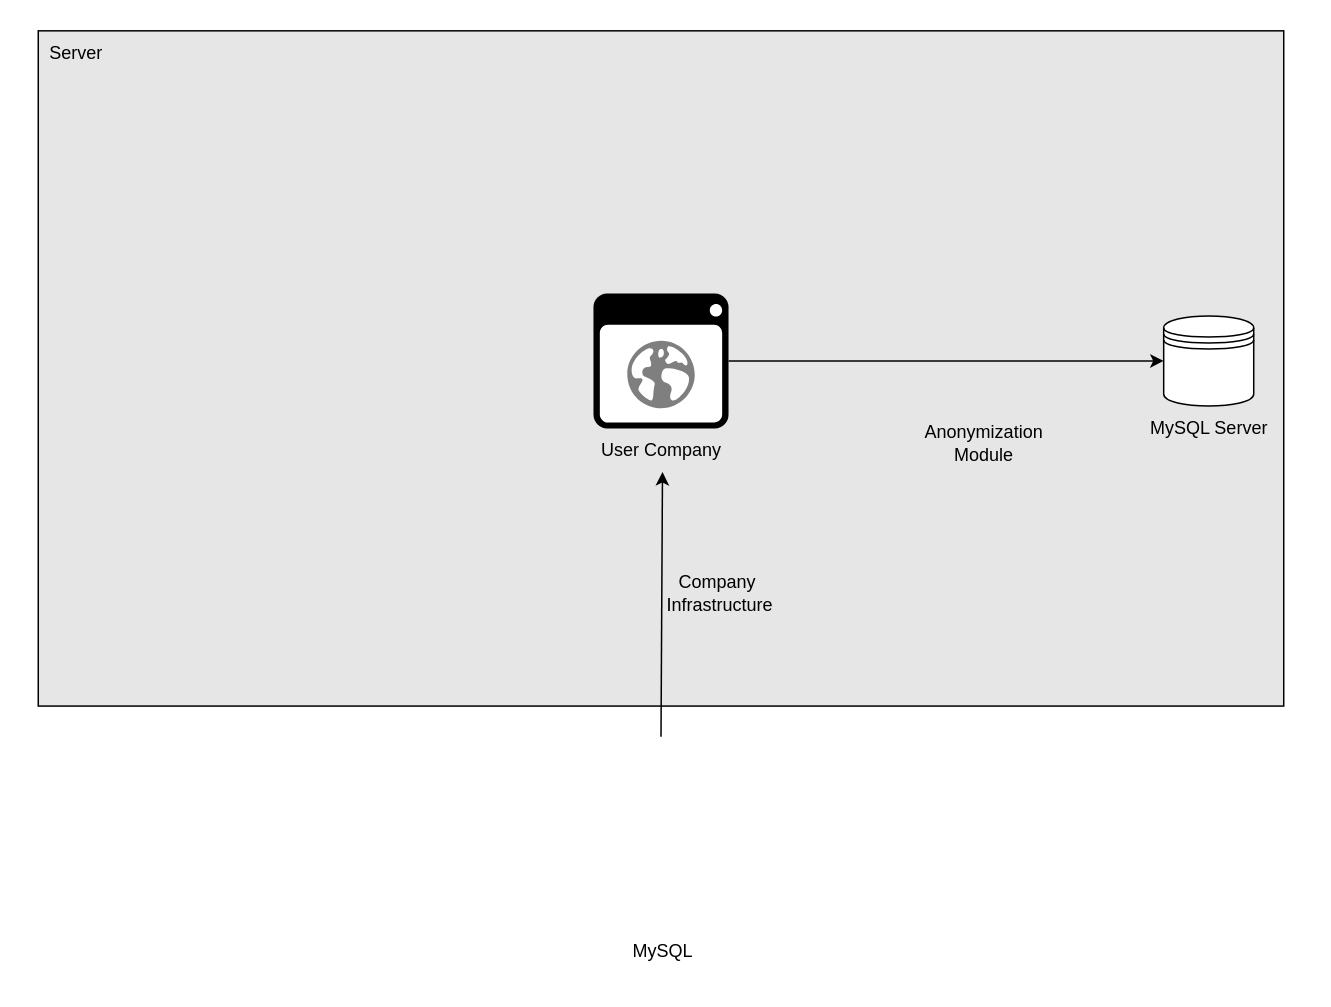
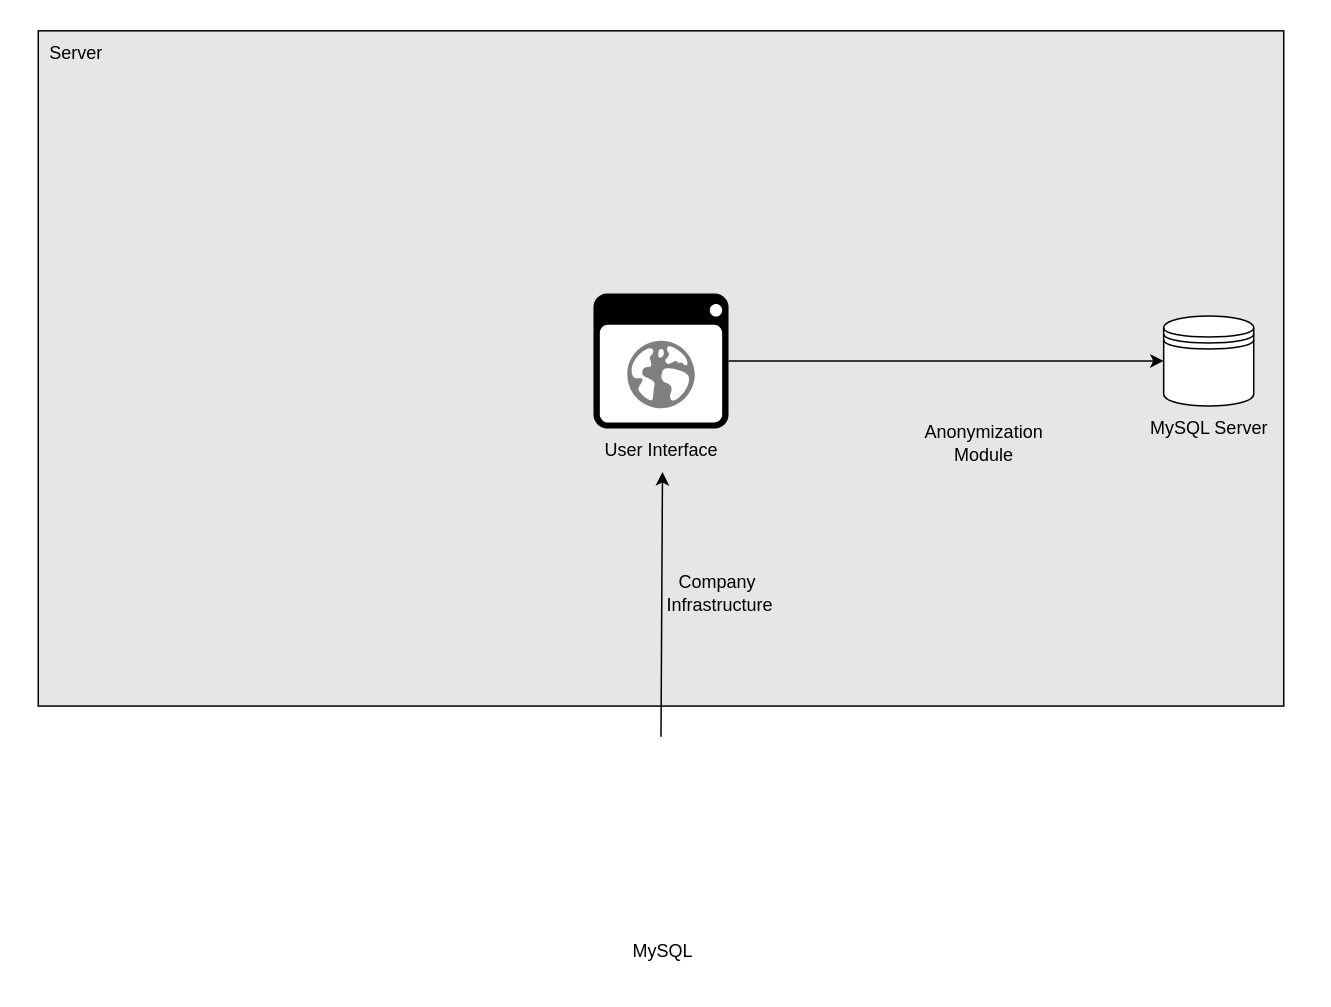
  <mxCell id="0" />
  <mxCell id="1" parent="0" />
  <mxCell id="2" value="" style="rounded=0;whiteSpace=wrap;html=1;fillColor=#E6E6E6;" vertex="1" parent="1"><mxGeometry y="20" width="830" height="450" as="geometry" x="25" /></mxCell>
  <mxCell id="3" value="" style="group" vertex="1" connectable="0" parent="1"><mxGeometry x="545" y="520" width="74" height="79" as="geometry" /></mxCell>
  <mxCell id="4" value="" style="shape=image;html=1;verticalAlign=top;verticalLabelPosition=bottom;labelBackgroundColor=#ffffff;imageAspect=0;aspect=fixed;image=https://cdn1.iconfinder.com/data/icons/ui-essential-17/32/UI_Essential_Outline_2_essential-app-ui-like-128.png" vertex="1" parent="3"><mxGeometry y="29" width="50" height="50" as="geometry" /></mxCell>
  <mxCell id="5" value="" style="shape=image;html=1;verticalAlign=top;verticalLabelPosition=bottom;labelBackgroundColor=#ffffff;imageAspect=0;aspect=fixed;image=https://cdn1.iconfinder.com/data/icons/ui-essential-17/32/UI_Essential_Outline_2_essential-app-ui-like-128.png;rotation=-180;" vertex="1" parent="3"><mxGeometry x="24" width="50" height="50" as="geometry" /></mxCell>
  <mxCell id="6" value="" style="group" vertex="1" connectable="0" parent="1"><mxGeometry x="376" y="490.5" width="128" height="158" as="geometry" /></mxCell>
  <mxCell id="7" value="" style="shape=image;html=1;verticalAlign=top;verticalLabelPosition=bottom;labelBackgroundColor=#ffffff;imageAspect=0;aspect=fixed;image=https://cdn1.iconfinder.com/data/icons/ui-essential-17/32/UI_Essential_Outline_1_essential-app-ui-avatar-profile-user-account-128.png" vertex="1" parent="6"><mxGeometry width="128" height="128" as="geometry" /></mxCell>
  <mxCell id="8" value="MySQL" style="text;html=1;align=center;verticalAlign=middle;resizable=0;points=[];autosize=1;strokeColor=none;fillColor=none;" vertex="1" parent="6"><mxGeometry x="40" y="128" width="50" height="30" as="geometry" /></mxCell>
  <mxCell id="9" value="Server" style="text;html=1;align=center;verticalAlign=middle;resizable=0;points=[];autosize=1;strokeColor=none;fillColor=none;" vertex="1" parent="1"><mxGeometry x="20" y="20" width="60" height="30" as="geometry" /></mxCell>
  <mxCell id="10" value="" style="group" vertex="1" connectable="0" parent="1"><mxGeometry x="745" y="210" width="120" height="90" as="geometry" /></mxCell>
  <mxCell id="11" value="" style="shape=datastore;whiteSpace=wrap;html=1;" vertex="1" parent="10"><mxGeometry x="30" width="60" height="60" as="geometry" /></mxCell>
  <mxCell id="12" value="MySQL Server" style="text;html=1;align=center;verticalAlign=middle;resizable=0;points=[];autosize=1;strokeColor=none;fillColor=none;" vertex="1" parent="10"><mxGeometry y="60" width="120" height="30" as="geometry" /></mxCell>
  <mxCell id="13" value="" style="group" vertex="1" connectable="0" parent="1"><mxGeometry x="390" y="195" width="100" height="120" as="geometry" /></mxCell>
  <mxCell id="14" value="" style="shadow=0;dashed=0;html=1;strokeColor=none;fillColor=#000000;labelPosition=center;verticalLabelPosition=bottom;verticalAlign=top;align=center;outlineConnect=0;shape=mxgraph.veeam.2d.web_ui;" vertex="1" parent="13"><mxGeometry x="5" width="90" height="90" as="geometry" /></mxCell>
- <mxCell id="15" value="User Company" style="text;html=1;align=center;verticalAlign=middle;resizable=0;points=[];autosize=1;strokeColor=none;fillColor=none;" vertex="1" parent="13"><mxGeometry y="90" width="100" height="30" as="geometry" /></mxCell>
+ <mxCell id="15" value="User Interface" style="text;html=1;align=center;verticalAlign=middle;resizable=0;points=[];autosize=1;strokeColor=none;fillColor=none;" vertex="1" parent="13"><mxGeometry y="90" width="100" height="30" as="geometry" /></mxCell>
  <mxCell id="16" value="" style="endArrow=classic;html=1;rounded=0;entryX=0.51;entryY=0.967;entryDx=0;entryDy=0;entryPerimeter=0;exitX=0.5;exitY=0;exitDx=0;exitDy=0;" edge="1" parent="1" source="7" target="15"><mxGeometry width="50" height="50" relative="1" as="geometry"><mxPoint x="415" y="370" as="sourcePoint" /><mxPoint x="465" y="320" as="targetPoint" /></mxGeometry></mxCell>
  <mxCell id="17" value="Company&amp;nbsp;&lt;br&gt;Infrastructure" style="text;html=1;align=center;verticalAlign=middle;resizable=0;points=[];autosize=1;strokeColor=none;fillColor=none;" vertex="1" parent="1"><mxGeometry x="434" y="375" width="90" height="40" as="geometry" /></mxCell>
  <mxCell id="18" value="" style="edgeStyle=orthogonalEdgeStyle;rounded=0;orthogonalLoop=1;jettySize=auto;html=1;entryX=0;entryY=0.5;entryDx=0;entryDy=0;" edge="1" parent="1" source="14" target="11"><mxGeometry relative="1" as="geometry"><mxPoint x="570" y="240" as="targetPoint" /></mxGeometry></mxCell>
  <mxCell id="19" value="Anonymization&lt;br&gt;Module" style="text;html=1;align=center;verticalAlign=middle;resizable=0;points=[];autosize=1;strokeColor=none;fillColor=none;" vertex="1" parent="1"><mxGeometry x="605" y="275" width="100" height="40" as="geometry" /></mxCell>
